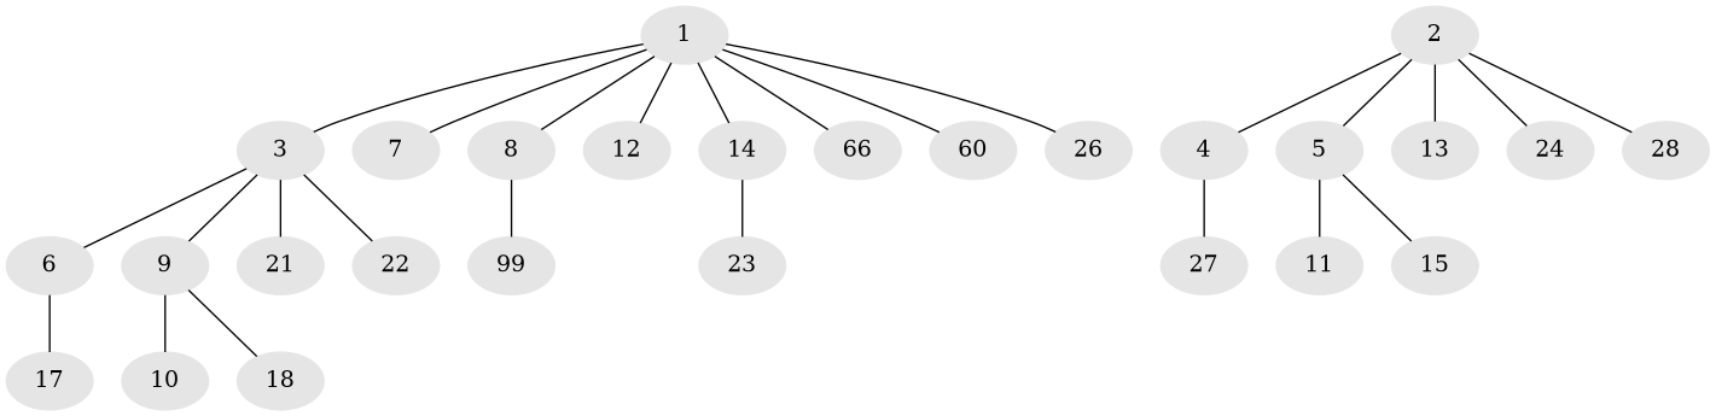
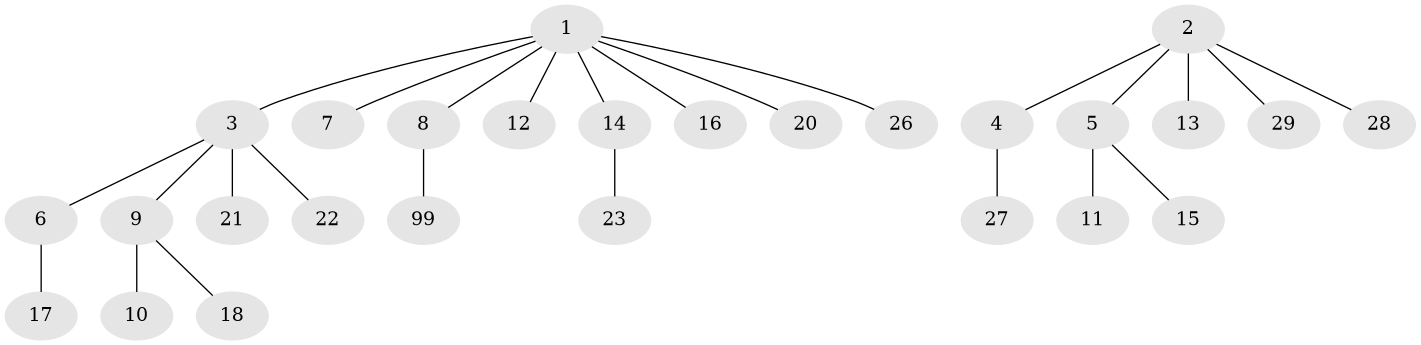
  graph {
    node [color=gray90 style=filled]
    edge [weight=1.0]
    1
    3
    7
    8
    12
    14
-   16 [label=66]
-   20 [label=60]
+   16
+   20
    26
    2
    4
    5
    13
-   24
+   24 [label=29]
    28
    6
    9
    21
    22
    n20 [label=99]
    23
    27
    11
    15
    17
    10
    18
    1 -- 3
    1 -- 7
    1 -- 8
    1 -- 12
    1 -- 14
    1 -- 16
    1 -- 20
    1 -- 26
    3 -- 6
    3 -- 9
    3 -- 21
    3 -- 22
    8 -- n20
    14 -- 23
    2 -- 4
    2 -- 5
    2 -- 13
    2 -- 24
    2 -- 28
    4 -- 27
    5 -- 11 [weight=5.0]
    5 -- 15
    6 -- 17
    9 -- 10 [weight=7.0]
    9 -- 18
  }
